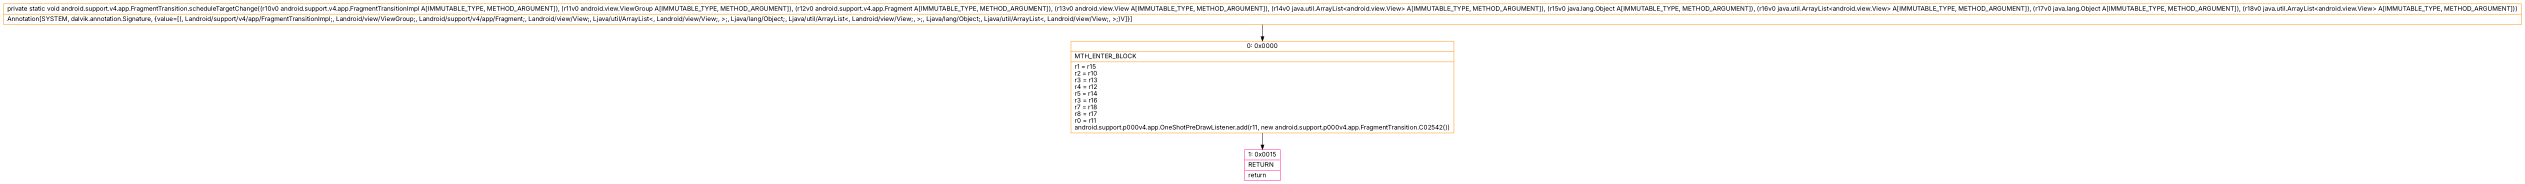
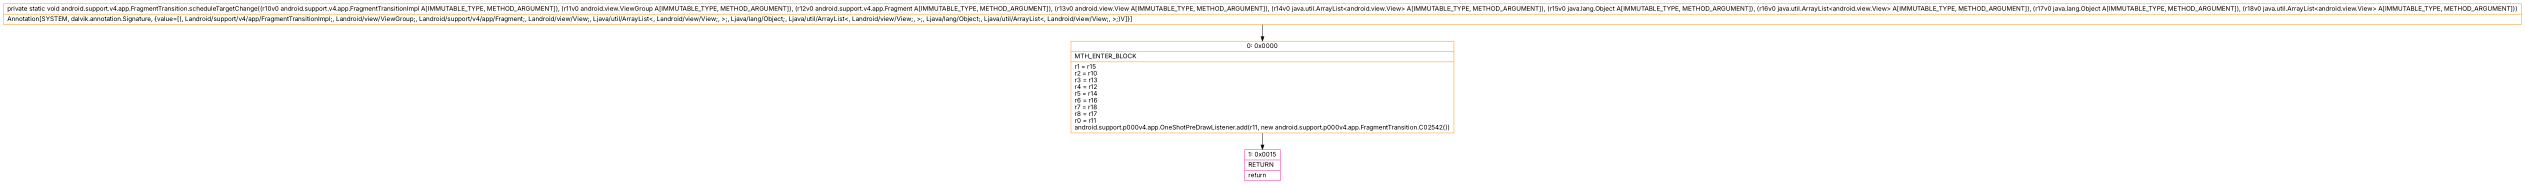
  digraph {
    fontname=Inter
    node [shape=record color=darkorange fontname=Inter]
    edge [fontname=Inter]
-   n1 [label="{0\:\ 0x0000|MTH_ENTER_BLOCK\l|r1 = r15\lr2 = r10\lr3 = r13\lr4 = r12\lr5 = r14\lr3 = r16\lr7 = r18\lr8 = r17\lr0 = r11\landroid.support.p000v4.app.OneShotPreDrawListener.add(r11, new android.support.p000v4.app.FragmentTransition.C02542())\l}"]
+   n1 [label="{0\:\ 0x0000|MTH_ENTER_BLOCK\l|r1 = r15\lr2 = r10\lr3 = r13\lr4 = r12\lr5 = r14\lr6 = r16\lr7 = r18\lr8 = r17\lr0 = r11\landroid.support.p000v4.app.OneShotPreDrawListener.add(r11, new android.support.p000v4.app.FragmentTransition.C02542())\l}"]
    n2 [label="{1\:\ 0x0015|RETURN\l|return\l}" color=deeppink]
    n3 [label="{private static void android.support.v4.app.FragmentTransition.scheduleTargetChange((r10v0 android.support.v4.app.FragmentTransitionImpl A[IMMUTABLE_TYPE, METHOD_ARGUMENT]), (r11v0 android.view.ViewGroup A[IMMUTABLE_TYPE, METHOD_ARGUMENT]), (r12v0 android.support.v4.app.Fragment A[IMMUTABLE_TYPE, METHOD_ARGUMENT]), (r13v0 android.view.View A[IMMUTABLE_TYPE, METHOD_ARGUMENT]), (r14v0 java.util.ArrayList\<android.view.View\> A[IMMUTABLE_TYPE, METHOD_ARGUMENT]), (r15v0 java.lang.Object A[IMMUTABLE_TYPE, METHOD_ARGUMENT]), (r16v0 java.util.ArrayList\<android.view.View\> A[IMMUTABLE_TYPE, METHOD_ARGUMENT]), (r17v0 java.lang.Object A[IMMUTABLE_TYPE, METHOD_ARGUMENT]), (r18v0 java.util.ArrayList\<android.view.View\> A[IMMUTABLE_TYPE, METHOD_ARGUMENT]))  | Annotation[SYSTEM, dalvik.annotation.Signature, \{value=[(, Landroid\/support\/v4\/app\/FragmentTransitionImpl;, Landroid\/view\/ViewGroup;, Landroid\/support\/v4\/app\/Fragment;, Landroid\/view\/View;, Ljava\/util\/ArrayList\<, Landroid\/view\/View;, \>;, Ljava\/lang\/Object;, Ljava\/util\/ArrayList\<, Landroid\/view\/View;, \>;, Ljava\/lang\/Object;, Ljava\/util\/ArrayList\<, Landroid\/view\/View;, \>;)V]\}]\l}"]
    n1 -> n2
    n3 -> n1
  }
